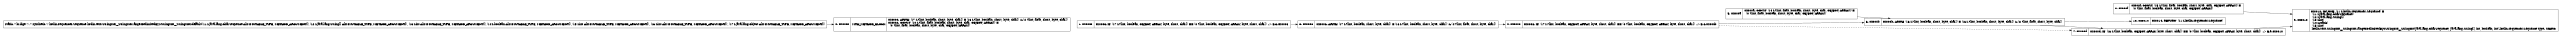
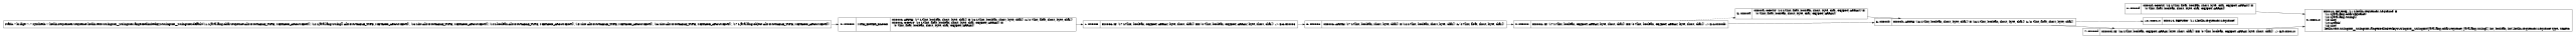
  digraph {
    rankdir=LR
    node [shape=record]
-   n1 [label="{0\:\ 0x0000|MTH_METHOD_BLOCK\l|0x0000: ARITH  (r7 I:?[int, boolean, short, byte, char]) = (r6 I:?[int, boolean, short, byte, char]) & (2 ?[int, float, short, byte, char]) \l0x0002: CONST  (r0 I:?[int, float, boolean, short, byte, char, OBJECT, ARRAY]) = \l  (0 ?[int, float, boolean, short, byte, char, OBJECT, ARRAY])\l \l}"]
+   n1 [label="{0\:\ 0x0000|MTH_ENTER_BLOCK\l|0x0000: ARITH  (r7 I:?[int, boolean, short, byte, char]) = (r6 I:?[int, boolean, short, byte, char]) & (2 ?[int, float, short, byte, char]) \l0x0002: CONST  (r0 I:?[int, float, boolean, short, byte, char, OBJECT, ARRAY]) = \l  (0 ?[int, float, boolean, short, byte, char, OBJECT, ARRAY])\l \l}"]
    n2 [label="{1\:\ 0x0003|0x0003: IF  (r7 I:?[int, boolean, OBJECT, ARRAY, byte, short, char]) == (0 ?[int, boolean, OBJECT, ARRAY, byte, short, char])  \-\> B:3:0x0006 \l}"]
    n3 [label="{3\:\ 0x0006|0x0006: ARITH  (r7 I:?[int, boolean, short, byte, char]) = (r6 I:?[int, boolean, short, byte, char]) & (4 ?[int, float, short, byte, char]) \l}"]
    n4 [label="{4\:\ 0x0008|0x0008: IF  (r7 I:?[int, boolean, OBJECT, ARRAY, byte, short, char]) == (0 ?[int, boolean, OBJECT, ARRAY, byte, short, char])  \-\> B:6:0x000b \l}"]
    n5 [label="{5\:\ 0x000a|0x000a: CONST  (r4 I:?[int, float, boolean, short, byte, char, OBJECT, ARRAY]) = \l  (0 ?[int, float, boolean, short, byte, char, OBJECT, ARRAY])\l \l}"]
    n6 [label="{6\:\ 0x000b|0x000b: ARITH  (r6 I:?[int, boolean, short, byte, char]) = (r6 I:?[int, boolean, short, byte, char]) & (8 ?[int, float, short, byte, char]) \l}"]
    n7 [label="{7\:\ 0x000d|0x000d: IF  (r6 I:?[int, boolean, OBJECT, ARRAY, byte, short, char]) == (0 ?[int, boolean, OBJECT, ARRAY, byte, short, char])  \-\> B:9:0x0010 \l}"]
    n8 [label="{10\:\ 0x0014|0x0014: RETURN  (r1 I:kotlin.sequences.Sequence) \l}"]
    n9 [label="{9\:\ 0x0010|0x0010: INVOKE  (r1 I:kotlin.sequences.Sequence) = \l  (r1 I:java.lang.CharSequence)\l  (r2 I:java.lang.String[])\l  (r3 I:int)\l  (r4 I:static)\l  (r5 I:int)\l kotlin.text.StringsKt__StringsKt.rangesDelimitedBy$StringsKt__StringsKt(java.lang.CharSequence, java.lang.String[], int, boolean, int):kotlin.sequences.Sequence type: STATIC \l}"]
    n10 [label="{8\:\ 0x000f|0x000f: CONST  (r5 I:?[int, float, boolean, short, byte, char, OBJECT, ARRAY]) = \l  (0 ?[int, float, boolean, short, byte, char, OBJECT, ARRAY])\l \l}"]
    n11 [label="{static \/* bridge *\/ \/* synthetic *\/ kotlin.sequences.Sequence kotlin.text.StringsKt__StringsKt.rangesDelimitedBy$StringsKt__StringsKt$default((r1 I:java.lang.CharSequence A[IMMUTABLE_TYPE, METHOD_ARGUMENT]), (r2 I:java.lang.String[] A[IMMUTABLE_TYPE, METHOD_ARGUMENT]), (r3 I:int A[IMMUTABLE_TYPE, METHOD_ARGUMENT]), (r4 I:boolean A[IMMUTABLE_TYPE, METHOD_ARGUMENT]), (r5 I:int A[IMMUTABLE_TYPE, METHOD_ARGUMENT]), (r6 I:int A[IMMUTABLE_TYPE, METHOD_ARGUMENT]), (r7 I:java.lang.Object A[IMMUTABLE_TYPE, METHOD_ARGUMENT])) }"]
+   n1 -> n2
    n2 -> n3
    n3 -> n4
-   n4 -> n7 [style=dashed]
+   n4 -> n5 [style=dashed]
    n4 -> n6
    n5 -> n6
    n6 -> n7
    n6 -> n8
    n7 -> n9
    n10 -> n9
    n11 -> n1
  }
